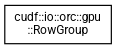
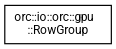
  digraph {
    rankdir=LR
    fontname=Roboto
-   n1 [color=black fillcolor=white fontname=Roboto fontsize=10 height=0.2 label="cudf::io::orc::gpu\l::RowGroup" shape=record style=filled width=0.4]
+   n1 [color=black fillcolor=white fontname=Roboto fontsize=10 height=0.2 label="orc::io::orc::gpu\l::RowGroup" shape=record style=filled width=0.4]
  }
